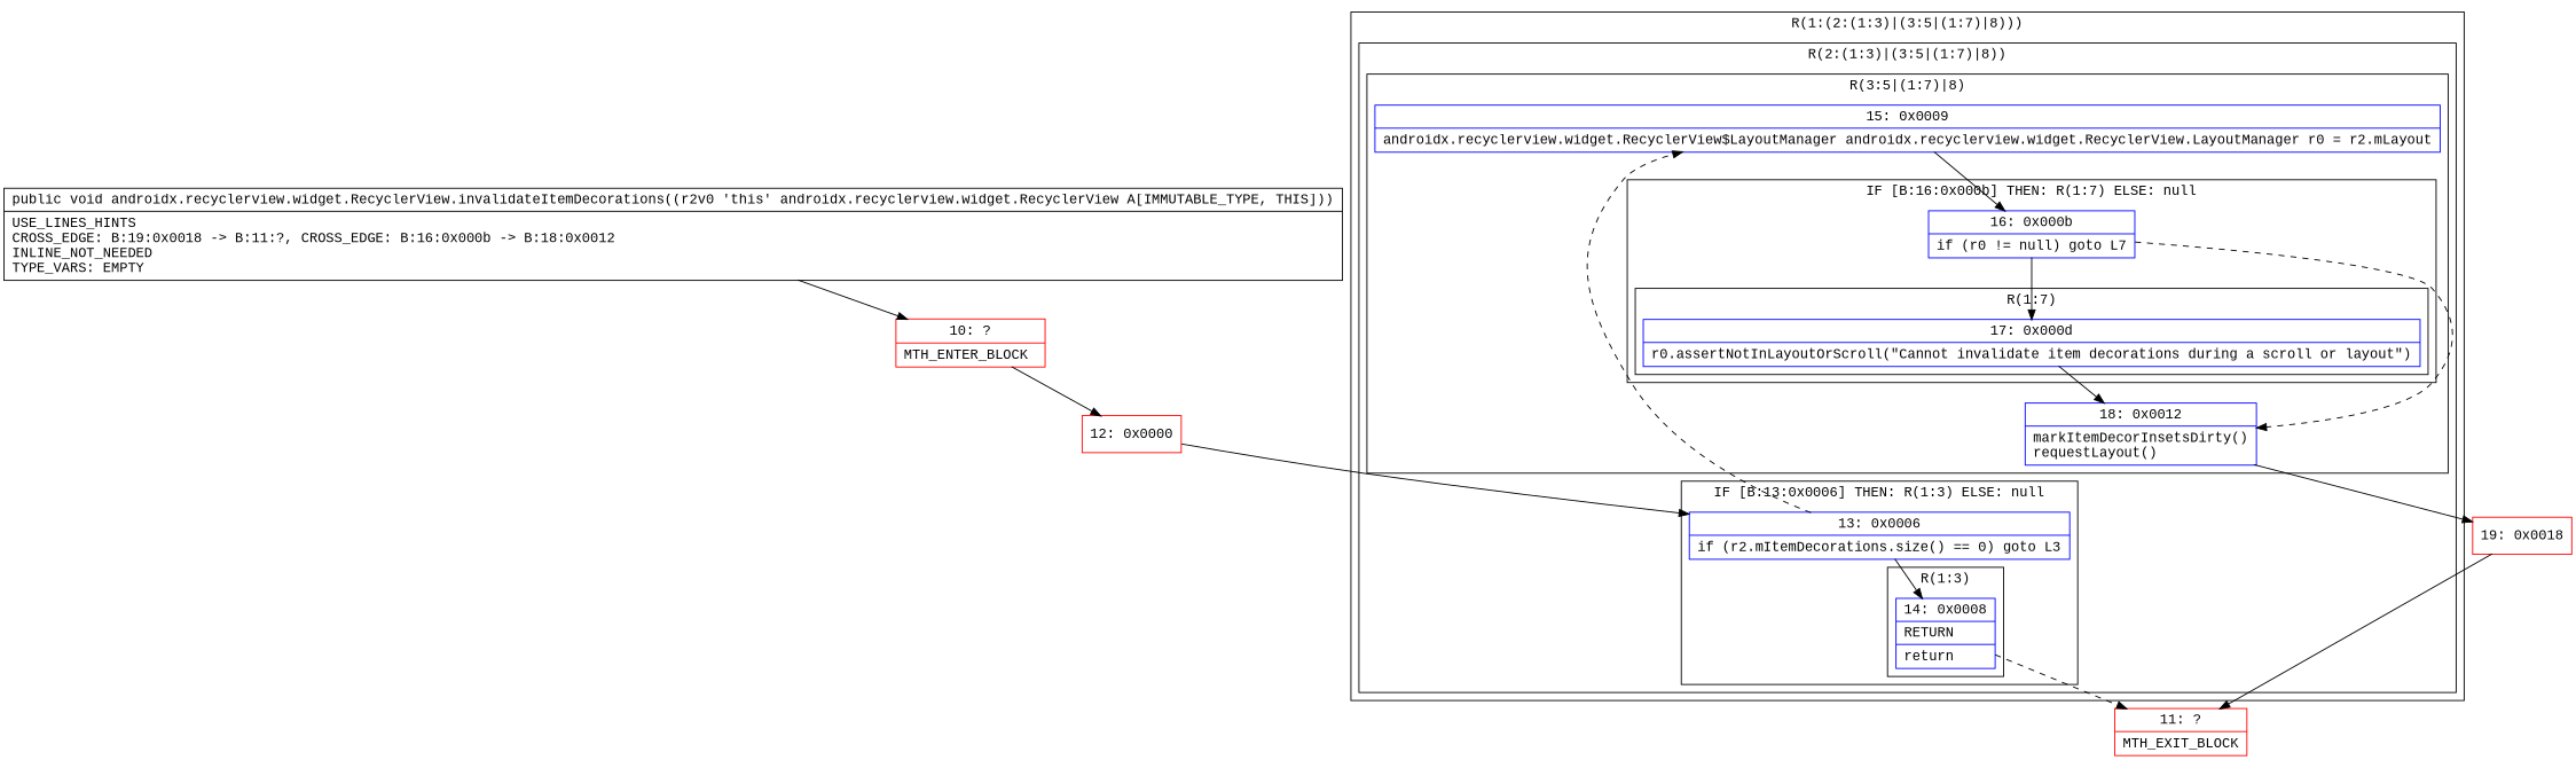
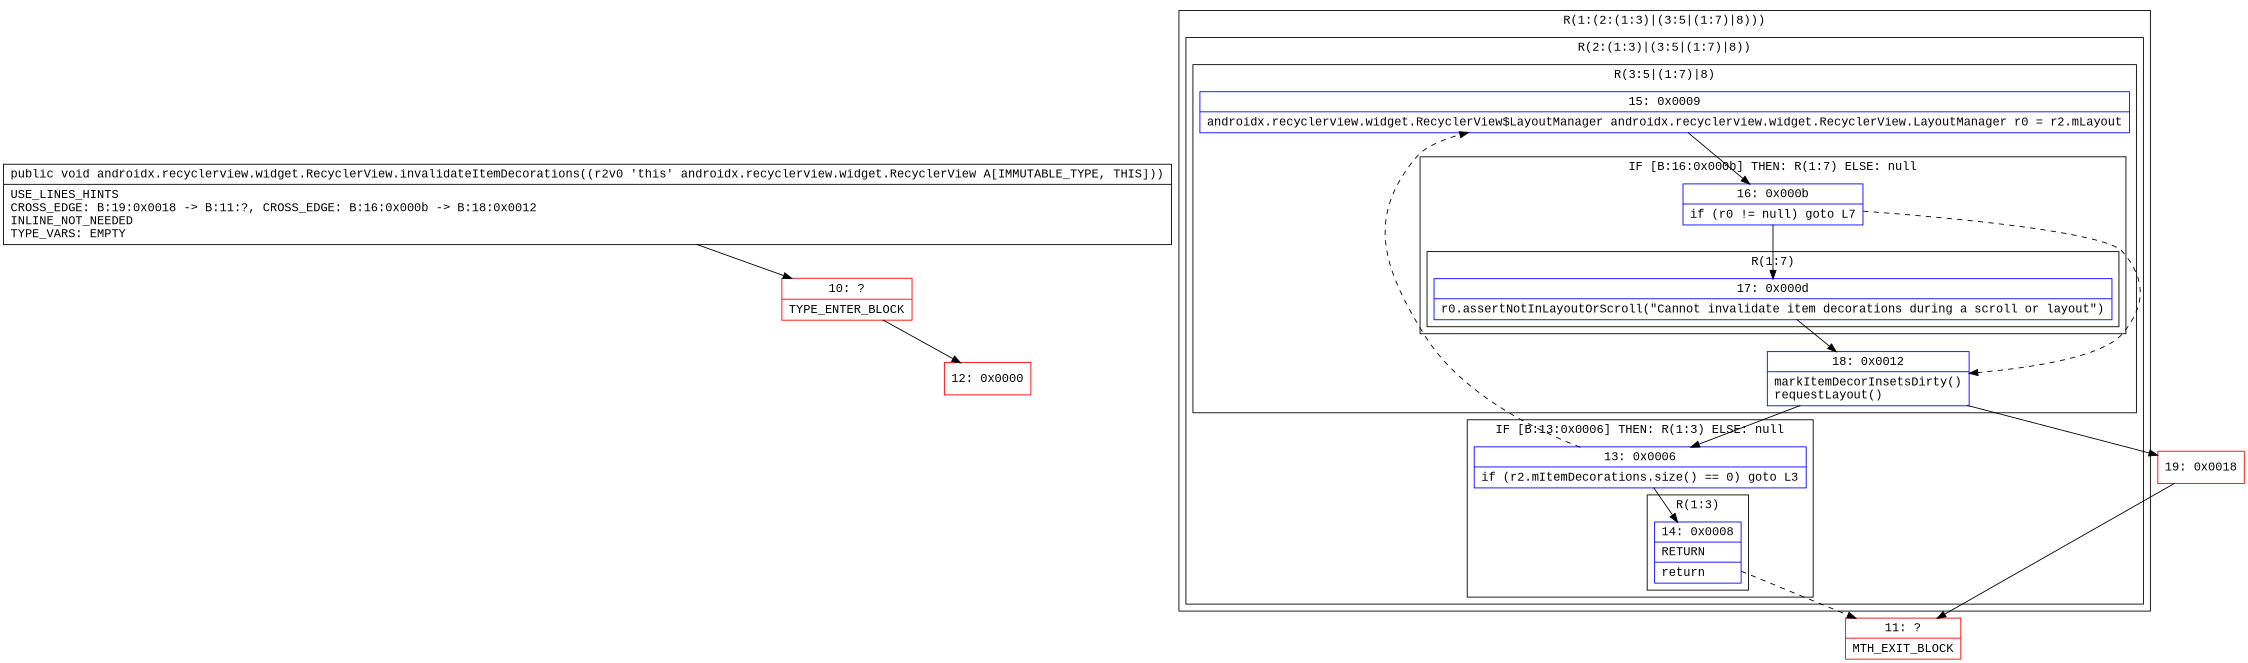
  digraph {
    fontname="Liberation Mono"
    node [color=blue fontname="Liberation Mono" shape=record]
    edge [fontname="Liberation Mono"]
    n1 [label="{14\:\ 0x0008|RETURN\l|return\l}"]
    n2 [label="{13\:\ 0x0006|if (r2.mItemDecorations.size() == 0) goto L3\l}"]
    n3 [label="{17\:\ 0x000d|r0.assertNotInLayoutOrScroll(\"Cannot invalidate item decorations during a scroll or layout\")\l}"]
    n4 [label="{16\:\ 0x000b|if (r0 != null) goto L7\l}"]
    n5 [label="{15\:\ 0x0009|androidx.recyclerview.widget.RecyclerView$LayoutManager androidx.recyclerview.widget.RecyclerView.LayoutManager r0 = r2.mLayout\l}"]
    n6 [label="{18\:\ 0x0012|markItemDecorInsetsDirty()\lrequestLayout()\l}"]
    n7 [color=red label="{11\:\ ?|MTH_EXIT_BLOCK\l}"]
    n8 [color=red label="{19\:\ 0x0018}"]
-   n9 [color=red label="{10\:\ ?|MTH_ENTER_BLOCK\l}"]
+   n9 [color=red label="{10\:\ ?|TYPE_ENTER_BLOCK\l}"]
    n10 [color=red label="{12\:\ 0x0000}"]
    n11 [label="{public void androidx.recyclerview.widget.RecyclerView.invalidateItemDecorations((r2v0 'this' androidx.recyclerview.widget.RecyclerView A[IMMUTABLE_TYPE, THIS]))  | USE_LINES_HINTS\lCROSS_EDGE: B:19:0x0018 \-\> B:11:?, CROSS_EDGE: B:16:0x000b \-\> B:18:0x0012\lINLINE_NOT_NEEDED\lTYPE_VARS: EMPTY\l}" color=""]
    subgraph cluster_1 {
      label="R(1:(2:(1:3)|(3:5|(1:7)|8)))"
      subgraph cluster_2 {
        label="R(2:(1:3)|(3:5|(1:7)|8))"
        subgraph cluster_3 {
          label="IF [B:13:0x0006] THEN: R(1:3) ELSE: null"
          n2
          subgraph cluster_4 {
            label="R(1:3)"
            n1
          }
        }
        subgraph cluster_5 {
          label="R(3:5|(1:7)|8)"
          n5
          n6
          subgraph cluster_6 {
            label="IF [B:16:0x000b] THEN: R(1:7) ELSE: null"
            n4
            subgraph cluster_7 {
              label="R(1:7)"
              n3
            }
          }
        }
      }
    }
    n1 -> n7 [style=dashed]
    n2 -> n1
    n2 -> n5 [style=dashed]
    n3 -> n6
    n4 -> n3
    n4 -> n6 [style=dashed]
    n5 -> n4
    n6 -> n8
    n8 -> n7
    n9 -> n10
-   n10 -> n2
+   n6 -> n2
    n11 -> n9
  }
